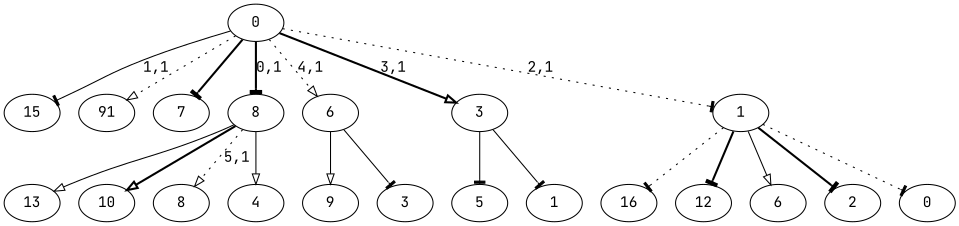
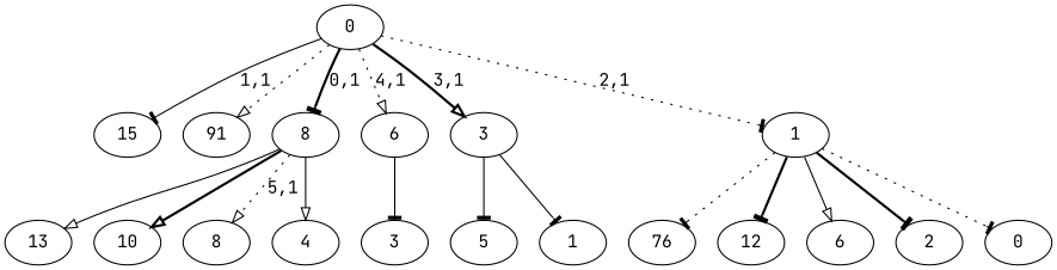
  digraph {
    fontname="JetBrains Mono"
    node [fontname="JetBrains Mono"]
    edge [arrowhead=tee fontname="JetBrains Mono" style=solid]
-   n1 [label=16]
+   n1 [label=76]
    n2 [label=15]
    n3 [label=13]
    n4 [label=12]
    n5 [label=91]
    n6 [label=10]
-   n7 [label=9]
    n8 [label=8]
-   n9 [label=7]
    n10 [label=6]
    n11 [label=5]
    n12 [label=4]
    8
    n14 [label=3]
    6
    n16 [label=2]
    n17 [label=1]
    3
    n19 [label=0]
    1
    0
    8 -> n3 [arrowhead=onormal]
    8 -> n6 [arrowhead=onormal style=bold]
    8 -> n8 [arrowhead=onormal label="5,1" style=dotted]
    8 -> n12 [arrowhead=onormal]
-   6 -> n7 [arrowhead=onormal]
    6 -> n14
    3 -> n11
    3 -> n17
    1 -> n1 [style=dotted]
    1 -> n4 [style=bold]
    1 -> n10 [arrowhead=onormal]
    1 -> n16 [style=bold]
    1 -> n19 [style=dotted]
    0 -> n2 [label="1,1"]
    0 -> n5 [arrowhead=onormal style=dotted]
-   0 -> n9 [style=bold]
    0 -> 8 [label="0,1" style=bold]
    0 -> 6 [arrowhead=onormal label="4,1" style=dotted]
    0 -> 3 [arrowhead=onormal label="3,1" style=bold]
    0 -> 1 [label="2,1" style=dotted]
  }
